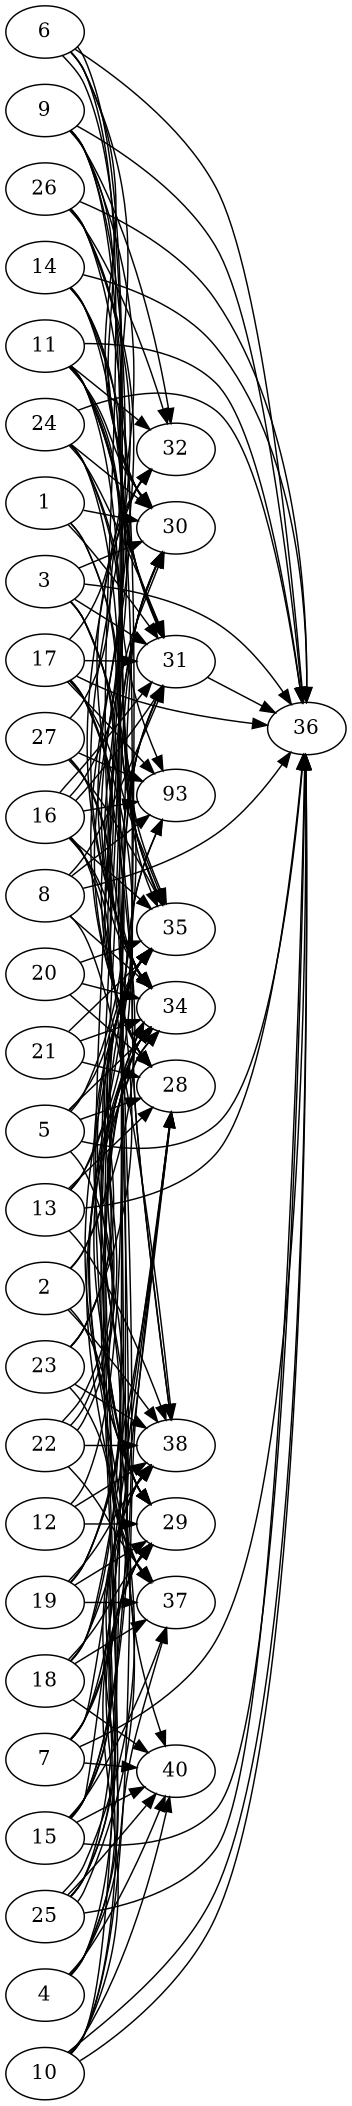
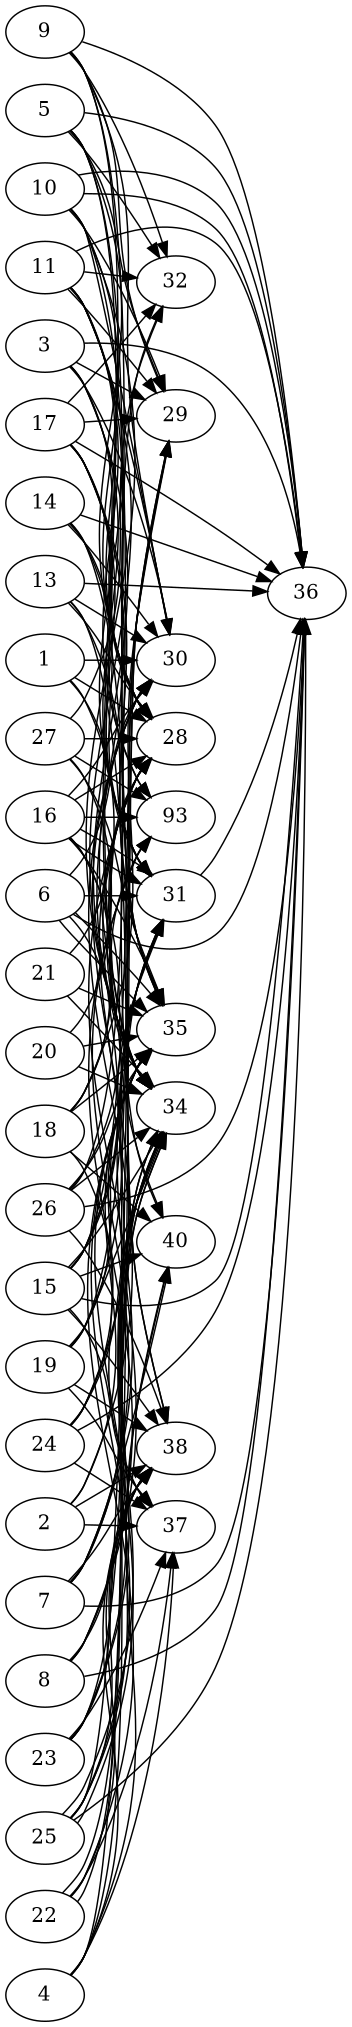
  digraph {
    rankdir=LR
    node [alpha=0.06]
    1 [alpha=0.04 expect_size=34334720]
    28 [alpha=0.14 expect_size=16147456]
    30 [expect_size=9805824]
    31 [alpha=0.19 expect_size=27455488]
    34 [alpha=0.05 expect_size=40470528]
    36 [alpha=0.16 expect_size=49208320]
    2 [alpha=0.04 expect_size=47539200]
    35 [alpha=0.01 expect_size=18995200]
    38 [alpha=0.08 expect_size=45638656]
    37 [alpha=0.00 expect_size=25314304]
    3 [alpha=0.09 expect_size=51938304]
    29 [alpha=0.14 expect_size=45441024]
    4 [alpha=0.15 expect_size=29741056]
    40 [alpha=0.07 expect_size=17476608]
    5 [alpha=0.07 expect_size=49806336]
    32 [alpha=0.16 expect_size=33112064]
    6 [alpha=0.11 expect_size=41003008]
    7 [alpha=0.13 expect_size=9196544]
    n19 [alpha=0.02 expect_size=21884928 label=93]
    8 [alpha=0.03 expect_size=20683776]
    9 [expect_size=40572928]
    10 [alpha=0.17 expect_size=33614848]
    11 [expect_size=6331392]
-   12 [alpha=0.16 expect_size=15554560]
    13 [alpha=0.09 expect_size=25611264]
    14 [alpha=0.01 expect_size=46394368]
    15 [expect_size=34748416]
    16 [alpha=0.17 expect_size=50162688]
    17 [alpha=0.20 expect_size=28097536]
    18 [alpha=0.12 expect_size=12285952]
    19 [alpha=0.05 expect_size=19517440]
    20 [alpha=0.07 expect_size=34807808]
    21 [alpha=0.02 expect_size=28791808]
    22 [alpha=0.15 expect_size=41769984]
    23 [alpha=0.08 expect_size=33053696]
    24 [alpha=0.11 expect_size=7419904]
    25 [alpha=0.13 expect_size=10605568]
    26 [alpha=0.10 expect_size=24815616]
    27 [alpha=0.09 expect_size=17056768]
    1 -> 28
    1 -> 30
    1 -> 31
    1 -> 34
    31 -> 36
    2 -> 30
    2 -> 35
    2 -> 38
    2 -> 37
    3 -> 28
    3 -> 30
    3 -> 31
    3 -> 34
    3 -> 36
    3 -> 29
    4 -> 34
    4 -> 38
    4 -> 37
    4 -> 29
    4 -> 40
    5 -> 28
    5 -> 34
    5 -> 36
    5 -> 35
    5 -> 29
    5 -> 32
    6 -> 30
    6 -> 31
    6 -> 34
    6 -> 36
    6 -> 35
    6 -> 35
    7 -> 28
    7 -> 34
    7 -> 36
    7 -> 38
    7 -> 40
    7 -> n19
    8 -> 31
    8 -> 34
    8 -> 36
    8 -> 38
    8 -> n19
    9 -> 30
    9 -> 34
    9 -> 36
    9 -> 35
    9 -> 29
    9 -> 32
    10 -> 28
    10 -> 30
    10 -> 34
    10 -> 36
    10 -> 36
    10 -> 29
    10 -> 40
    11 -> 28
    11 -> 30
    11 -> 31
    11 -> 34
    11 -> 36
    11 -> 29
    11 -> 32
    11 -> n19
-   12 -> 31
-   12 -> 38
-   12 -> 29
    13 -> 28
    13 -> 30
    13 -> 36
    13 -> 35
    13 -> 38
    14 -> 28
    14 -> 30
    14 -> 31
    14 -> 36
    14 -> 38
    15 -> 28
    15 -> 30
    15 -> 31
+   15 -> 34
    15 -> 36
    15 -> 38
    15 -> 37
    15 -> 29
    15 -> 40
    16 -> 28
    16 -> 30
    16 -> 31
    16 -> 31
    16 -> 34
    16 -> 35
    16 -> 40
    16 -> n19
    17 -> 28
    17 -> 31
    17 -> 34
    17 -> 36
    17 -> 35
    17 -> 29
    17 -> 32
    17 -> n19
    18 -> 28
    18 -> 35
    18 -> 37
    18 -> 29
    18 -> 40
    18 -> n19
    19 -> 28
    19 -> 34
    19 -> 35
    19 -> 38
    19 -> 37
    19 -> 29
    20 -> 28
    20 -> 34
    20 -> 35
    21 -> 28
    21 -> 34
    21 -> 35
    22 -> 34
    22 -> 34
    22 -> 35
    22 -> 38
    22 -> 37
    23 -> 31
    23 -> 34
    23 -> 35
    23 -> 38
    23 -> 37
    24 -> 30
    24 -> 31
    24 -> 34
    24 -> 36
    24 -> 35
    24 -> 37
    25 -> 34
    25 -> 34
    25 -> 36
    25 -> 35
    25 -> 38
    25 -> 29
    25 -> 40
    26 -> 31
    26 -> 34
    26 -> 36
    26 -> 35
    26 -> 38
    26 -> 32
    27 -> 28
    27 -> 34
    27 -> 35
    27 -> 32
    27 -> n19
  }
